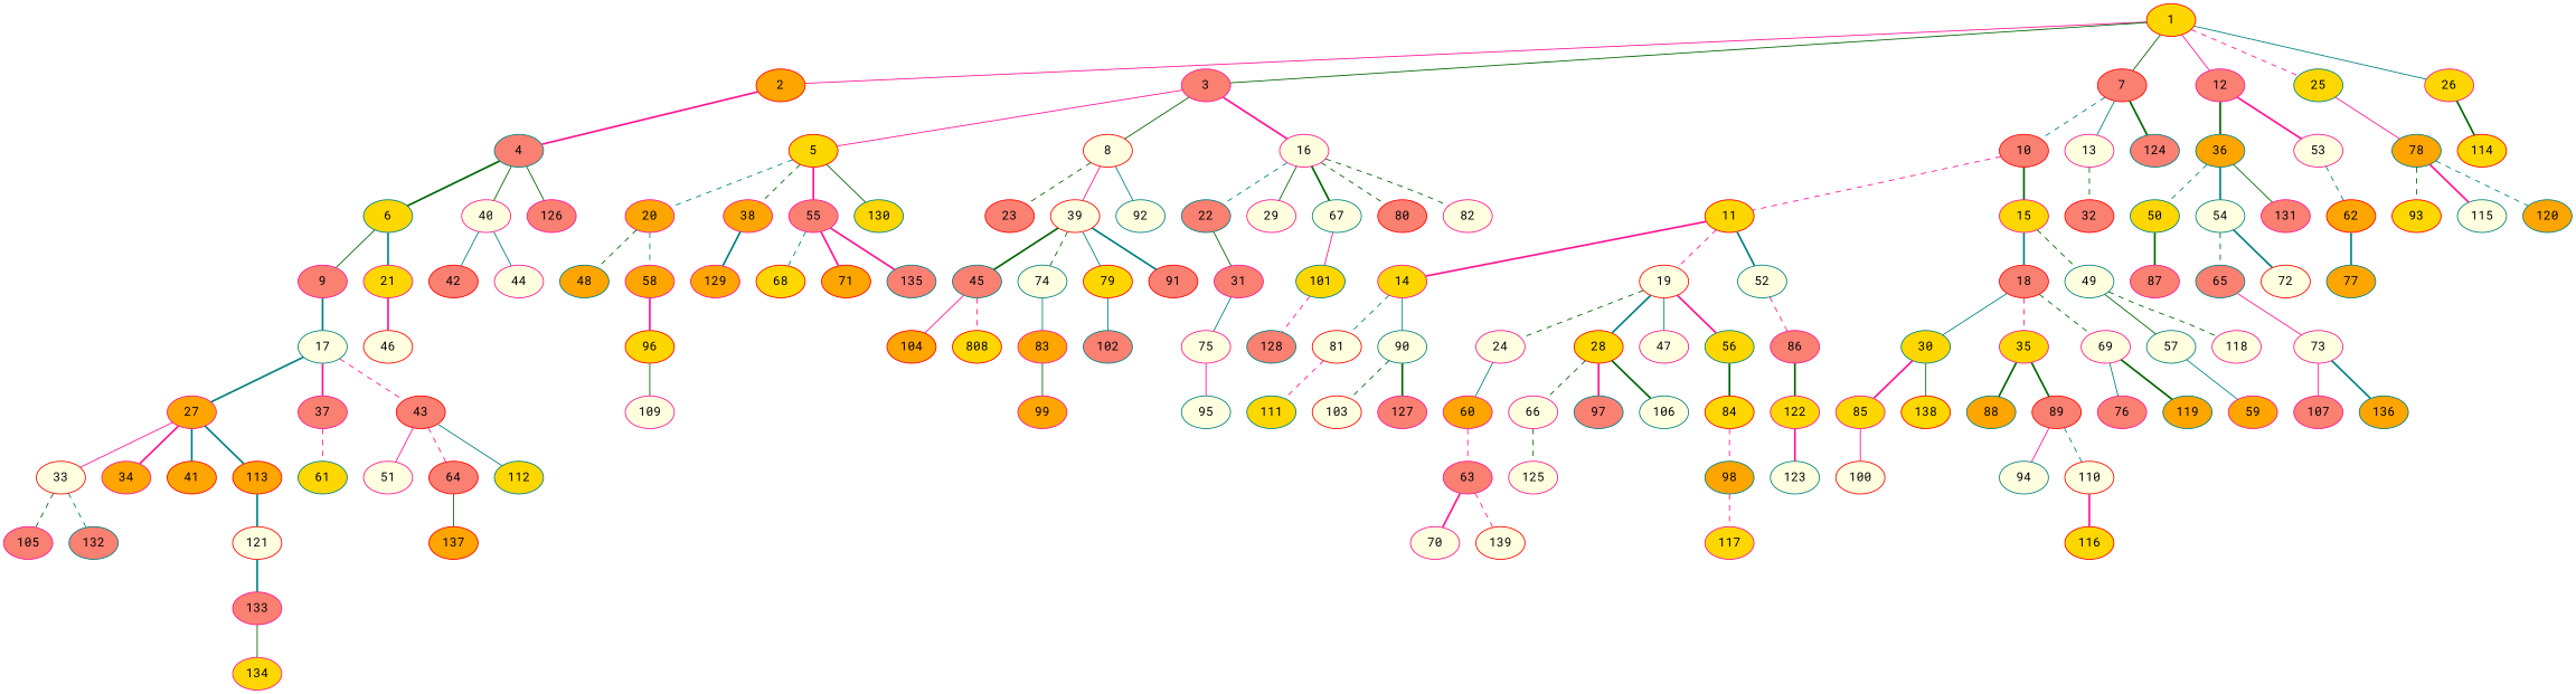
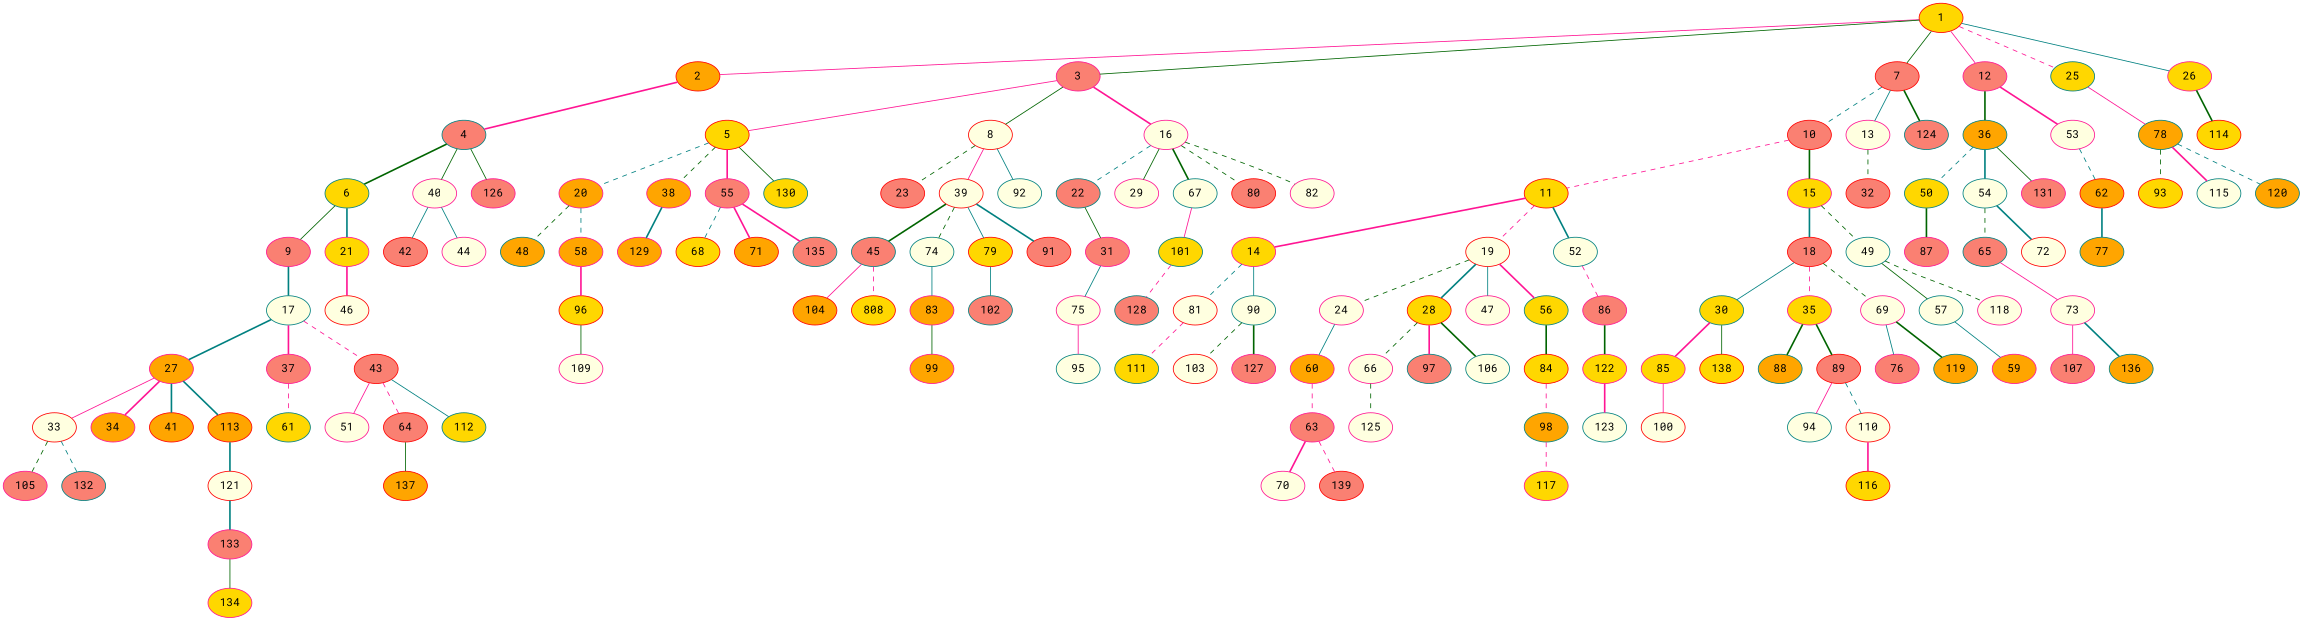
  graph {
    fontname="Roboto Mono"
    node [color=deeppink fillcolor=lightyellow fontname="Roboto Mono" style=filled]
    edge [color=darkgreen fontname="Roboto Mono" style=bold]
    1 [color=red fillcolor=gold]
    2 [color=red fillcolor=orange]
    3 [fillcolor=salmon]
    7 [color=red fillcolor=salmon]
    12 [fillcolor=salmon]
    25 [color=teal fillcolor=gold]
    26 [fillcolor=gold]
    4 [color=teal fillcolor=salmon]
    5 [color=red fillcolor=gold]
    8 [color=red]
    16
    10 [color=red fillcolor=salmon]
    13
    124 [color=teal fillcolor=salmon]
    36 [color=teal fillcolor=orange]
    53
    78 [color=teal fillcolor=orange]
    114 [color=red fillcolor=gold]
    6 [color=teal fillcolor=gold]
    40
    126 [fillcolor=salmon]
    20 [fillcolor=orange]
    38 [fillcolor=orange]
    55 [fillcolor=salmon]
    130 [color=teal fillcolor=gold]
    23 [color=red fillcolor=salmon]
    39 [color=red]
    92 [color=teal]
    22 [color=teal fillcolor=salmon]
    29
    67 [color=teal]
    80 [color=red fillcolor=salmon]
    82
    9 [fillcolor=salmon]
    21 [fillcolor=gold]
    42 [color=red fillcolor=salmon]
    44
    48 [color=teal fillcolor=orange]
    58 [fillcolor=orange]
    129 [fillcolor=orange]
    68 [color=red fillcolor=gold]
    71 [color=red fillcolor=orange]
    135 [color=teal fillcolor=salmon]
    17 [color=teal]
    46 [color=red]
    11 [color=red fillcolor=gold]
    15 [fillcolor=gold]
    32 [color=red fillcolor=salmon]
    45 [color=teal fillcolor=salmon]
    74 [color=teal]
    79 [color=red fillcolor=gold]
    91 [color=red fillcolor=salmon]
    27 [fillcolor=orange]
    37 [fillcolor=salmon]
    43 [color=red fillcolor=salmon]
    14 [fillcolor=gold]
    19 [color=red]
    52 [color=teal]
    18 [color=red fillcolor=salmon]
    49 [color=teal]
    81 [color=red]
    90 [color=teal]
    24
    28 [color=red fillcolor=gold]
    47
    56 [color=teal fillcolor=gold]
    86 [fillcolor=salmon]
    50 [color=teal fillcolor=gold]
    54 [color=teal]
    131 [fillcolor=salmon]
    62 [color=red fillcolor=orange]
    111 [color=teal fillcolor=gold]
    103 [color=red]
    127 [fillcolor=salmon]
    30 [color=teal fillcolor=gold]
    35 [fillcolor=gold]
    69
    57 [color=teal]
    118
    31 [fillcolor=salmon]
    101 [color=teal fillcolor=gold]
    33 [color=red]
    34 [fillcolor=orange]
    41 [color=red fillcolor=orange]
    113 [color=red fillcolor=orange]
    61 [color=teal fillcolor=gold]
    51
    64 [color=red fillcolor=salmon]
    112 [color=teal fillcolor=gold]
    85 [fillcolor=gold]
    138 [color=red fillcolor=gold]
    88 [color=teal fillcolor=orange]
    89 [color=red fillcolor=salmon]
    76 [fillcolor=salmon]
    119 [color=teal fillcolor=orange]
    60 [fillcolor=orange]
    66
    97 [color=teal fillcolor=salmon]
    106 [color=teal]
    84 [color=red fillcolor=gold]
    96 [color=red fillcolor=gold]
    75
    63 [fillcolor=salmon]
    93 [color=red fillcolor=gold]
    115 [color=teal]
    120 [color=teal fillcolor=orange]
    105 [fillcolor=salmon]
    132 [color=teal fillcolor=salmon]
    121 [color=red]
    125
    100 [color=red]
    95 [color=teal]
    94 [color=teal]
    110 [color=red]
    87 [fillcolor=salmon]
    65 [color=teal fillcolor=salmon]
    72 [color=red]
    104 [color=red fillcolor=orange]
    n119 [color=red fillcolor=gold label=808]
    83 [fillcolor=orange]
    102 [color=teal fillcolor=salmon]
    137 [color=red fillcolor=orange]
    59 [fillcolor=orange]
    122 [fillcolor=gold]
    77 [color=teal fillcolor=orange]
    73
    98 [color=teal fillcolor=orange]
    109
    70
-   139 [color=red]
+   139 [color=red fillcolor=salmon]
    107 [fillcolor=salmon]
    136 [color=teal fillcolor=orange]
    128 [color=teal fillcolor=salmon]
    99 [fillcolor=orange]
    117 [fillcolor=gold]
    123 [color=teal]
    116 [color=red fillcolor=gold]
    133 [fillcolor=salmon]
    134 [fillcolor=gold]
    1 -- 2 [color=deeppink style=solid]
    1 -- 3 [style=solid]
    1 -- 7 [style=solid]
    1 -- 12 [color=deeppink style=solid]
    1 -- 25 [color=deeppink style=dashed]
    1 -- 26 [color=teal style=solid]
    2 -- 4 [color=deeppink]
    3 -- 5 [color=deeppink style=solid]
    3 -- 8 [style=solid]
    3 -- 16 [color=deeppink]
    7 -- 10 [color=teal style=dashed]
    7 -- 13 [color=teal style=solid]
    7 -- 124
    12 -- 36
    12 -- 53 [color=deeppink]
    25 -- 78 [color=deeppink style=solid]
    26 -- 114
    4 -- 6
    4 -- 40 [style=solid]
    4 -- 126 [style=solid]
    5 -- 20 [color=teal style=dashed]
    5 -- 38 [style=dashed]
    5 -- 55 [color=deeppink]
    5 -- 130 [style=solid]
    8 -- 23 [style=dashed]
    8 -- 39 [color=deeppink style=solid]
    8 -- 92 [color=teal style=solid]
    16 -- 22 [color=teal style=dashed]
    16 -- 29 [style=solid]
    16 -- 67
    16 -- 80 [style=dashed]
    16 -- 82 [style=dashed]
    10 -- 11 [color=deeppink style=dashed]
    10 -- 15
    13 -- 32 [style=dashed]
    36 -- 50 [color=teal style=dashed]
    36 -- 54 [color=teal]
    36 -- 131 [style=solid]
    53 -- 62 [color=teal style=dashed]
    78 -- 93 [style=dashed]
    78 -- 115 [color=deeppink]
    78 -- 120 [color=teal style=dashed]
    6 -- 9 [style=solid]
    6 -- 21 [color=teal]
    40 -- 42 [color=teal style=solid]
    40 -- 44 [color=teal style=solid]
    20 -- 48 [style=dashed]
    20 -- 58 [color=teal style=dashed]
    38 -- 129 [color=teal]
    55 -- 68 [color=teal style=dashed]
    55 -- 71 [color=deeppink]
    55 -- 135 [color=deeppink]
    39 -- 45
    39 -- 74 [style=dashed]
    39 -- 79 [color=teal style=solid]
    39 -- 91 [color=teal]
    22 -- 31 [style=solid]
    67 -- 101 [color=deeppink style=solid]
    9 -- 17 [color=teal]
    21 -- 46 [color=deeppink]
    58 -- 96 [color=deeppink]
    17 -- 27 [color=teal]
    17 -- 37 [color=deeppink]
    17 -- 43 [color=deeppink style=dashed]
    11 -- 14 [color=deeppink]
    11 -- 19 [color=deeppink style=dashed]
    11 -- 52 [color=teal]
    15 -- 18 [color=teal]
    15 -- 49 [style=dashed]
    45 -- 104 [color=deeppink style=solid]
    45 -- n119 [color=deeppink style=dashed]
    74 -- 83 [color=teal style=solid]
    79 -- 102 [color=teal style=solid]
    27 -- 33 [color=deeppink style=solid]
    27 -- 34 [color=deeppink]
    27 -- 41 [color=teal]
    27 -- 113 [color=teal]
    37 -- 61 [color=deeppink style=dashed]
    43 -- 51 [color=deeppink style=solid]
    43 -- 64 [color=deeppink style=dashed]
    43 -- 112 [color=teal style=solid]
    14 -- 81 [color=teal style=dashed]
    14 -- 90 [color=teal style=solid]
    19 -- 24 [style=dashed]
    19 -- 28 [color=teal]
    19 -- 47 [color=teal style=solid]
    19 -- 56 [color=deeppink]
    52 -- 86 [color=deeppink style=dashed]
    18 -- 30 [color=teal style=solid]
    18 -- 35 [color=deeppink style=dashed]
    18 -- 69 [style=dashed]
    49 -- 57 [style=solid]
    49 -- 118 [style=dashed]
    81 -- 111 [color=deeppink style=dashed]
    90 -- 103 [style=dashed]
    90 -- 127
    24 -- 60 [color=teal style=solid]
    28 -- 66 [style=dashed]
    28 -- 97 [color=deeppink]
    28 -- 106
    56 -- 84
    86 -- 122
    50 -- 87
    54 -- 65 [style=dashed]
    54 -- 72 [color=teal]
    62 -- 77 [color=teal]
    30 -- 85 [color=deeppink]
    30 -- 138 [style=solid]
    35 -- 88
    35 -- 89
    69 -- 76 [color=teal style=solid]
    69 -- 119
    57 -- 59 [color=teal style=solid]
    31 -- 75 [color=teal style=solid]
    101 -- 128 [color=deeppink style=dashed]
    33 -- 105 [style=dashed]
    33 -- 132 [color=teal style=dashed]
    113 -- 121 [color=teal]
    64 -- 137 [style=solid]
    85 -- 100 [color=deeppink style=solid]
    89 -- 94 [color=deeppink style=solid]
    89 -- 110 [color=teal style=dashed]
    60 -- 63 [color=deeppink style=dashed]
    66 -- 125 [style=dashed]
    84 -- 98 [color=deeppink style=dashed]
    96 -- 109 [style=solid]
    75 -- 95 [color=deeppink style=solid]
    63 -- 70 [color=deeppink]
    63 -- 139 [color=deeppink style=dashed]
    121 -- 133 [color=teal]
    110 -- 116 [color=deeppink]
    65 -- 73 [color=deeppink style=solid]
    83 -- 99 [style=solid]
    122 -- 123 [color=deeppink]
    73 -- 107 [color=deeppink style=solid]
    73 -- 136 [color=teal]
    98 -- 117 [color=deeppink style=dashed]
    133 -- 134 [style=solid]
  }
